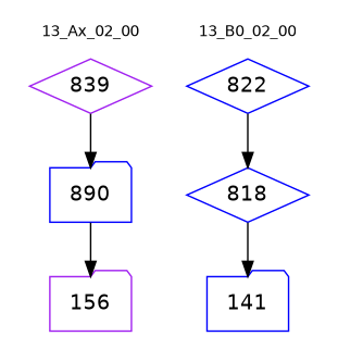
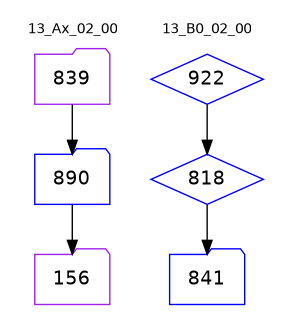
  digraph {
    fontname="DejaVu Sans"
    node [color=blue fontname="DejaVu Sans" shape=folder]
    edge [color=black fontname="DejaVu Sans"]
-   n1 [color=purple label=839 shape=diamond]
+   n1 [color=purple label=839]
    n2 [label=890]
    n3 [color=purple label=156]
-   n4 [label=822 shape=diamond]
+   n4 [label=922 shape=diamond]
    n5 [label=818 shape=diamond]
-   n6 [label=141]
+   n6 [label=841]
    subgraph cluster_1 {
      color=white
      fontsize=10
      label="13_Ax_02_00"
      n1
      n2
      n3
    }
    subgraph cluster_2 {
      color=white
      fontsize=10
      label="13_B0_02_00"
      n4
      n5
      n6
    }
    n1 -> n2
    n2 -> n3
    n4 -> n5
    n5 -> n6
  }
